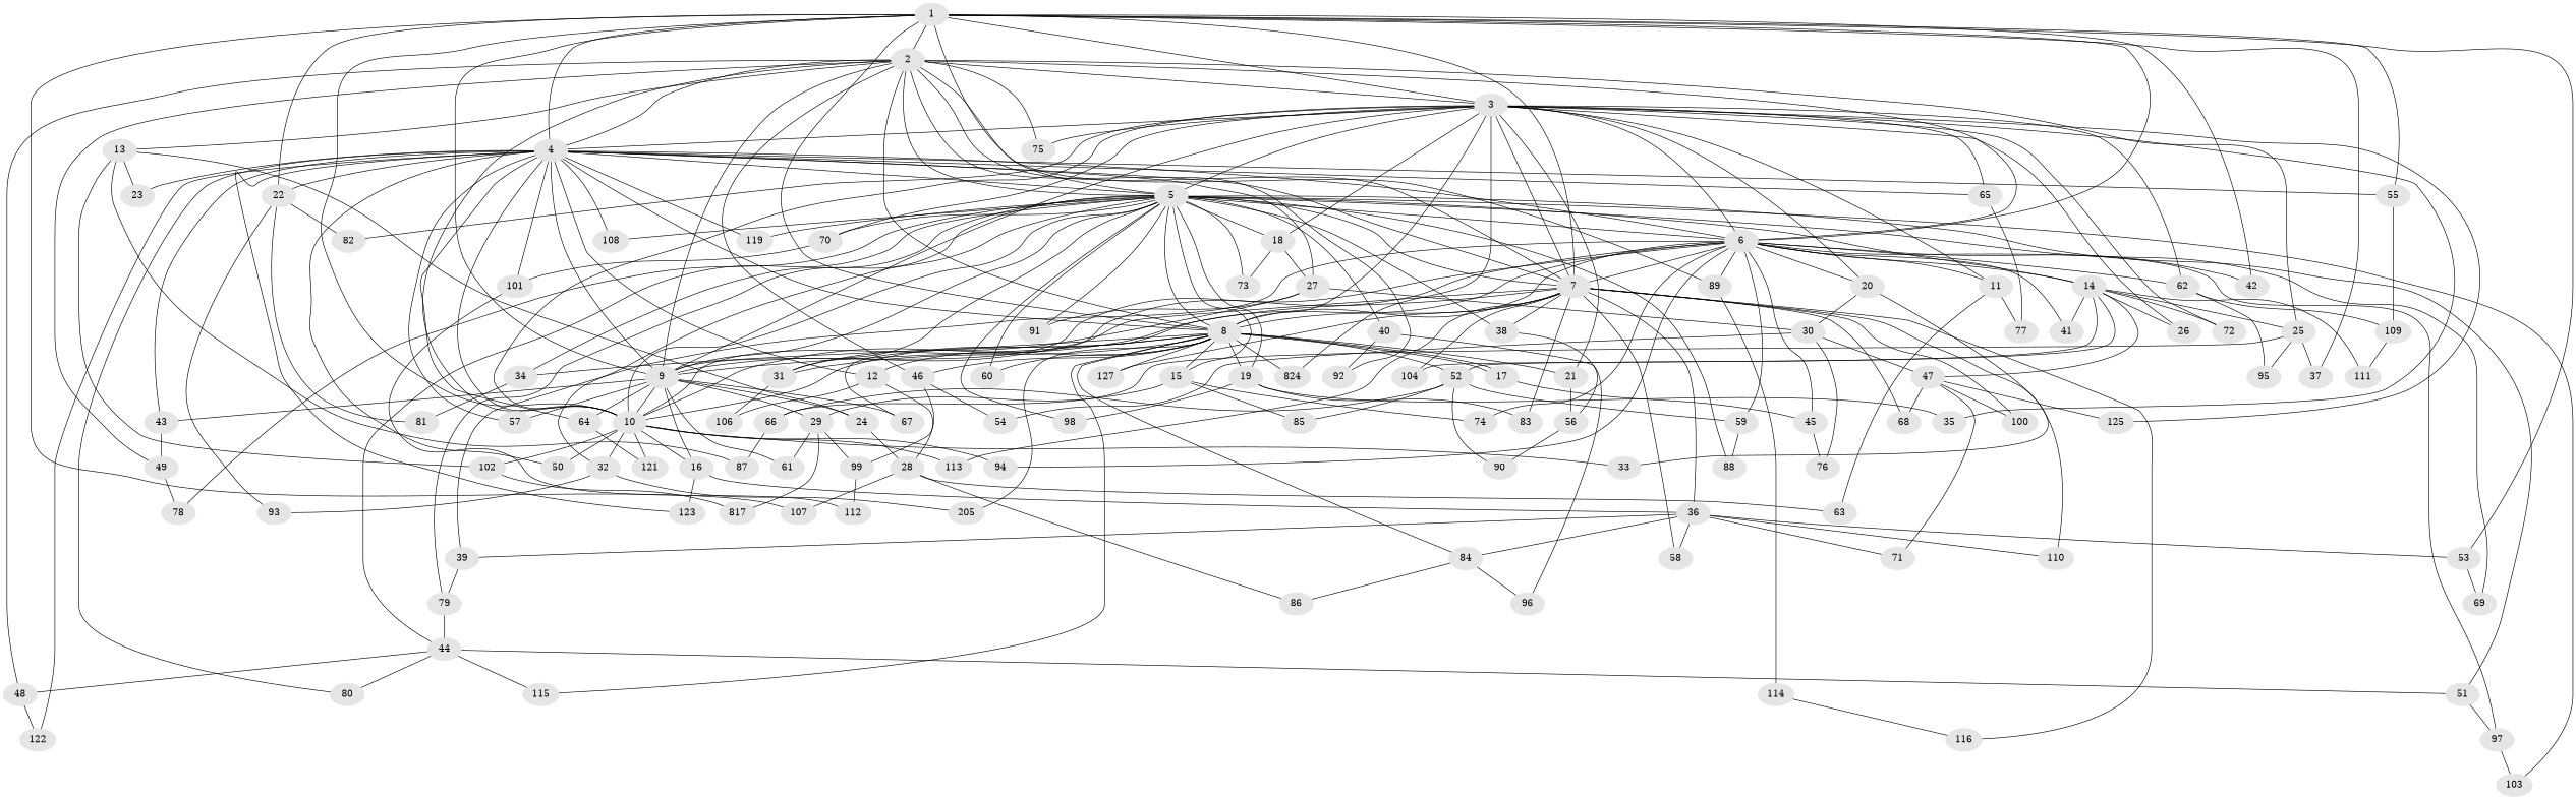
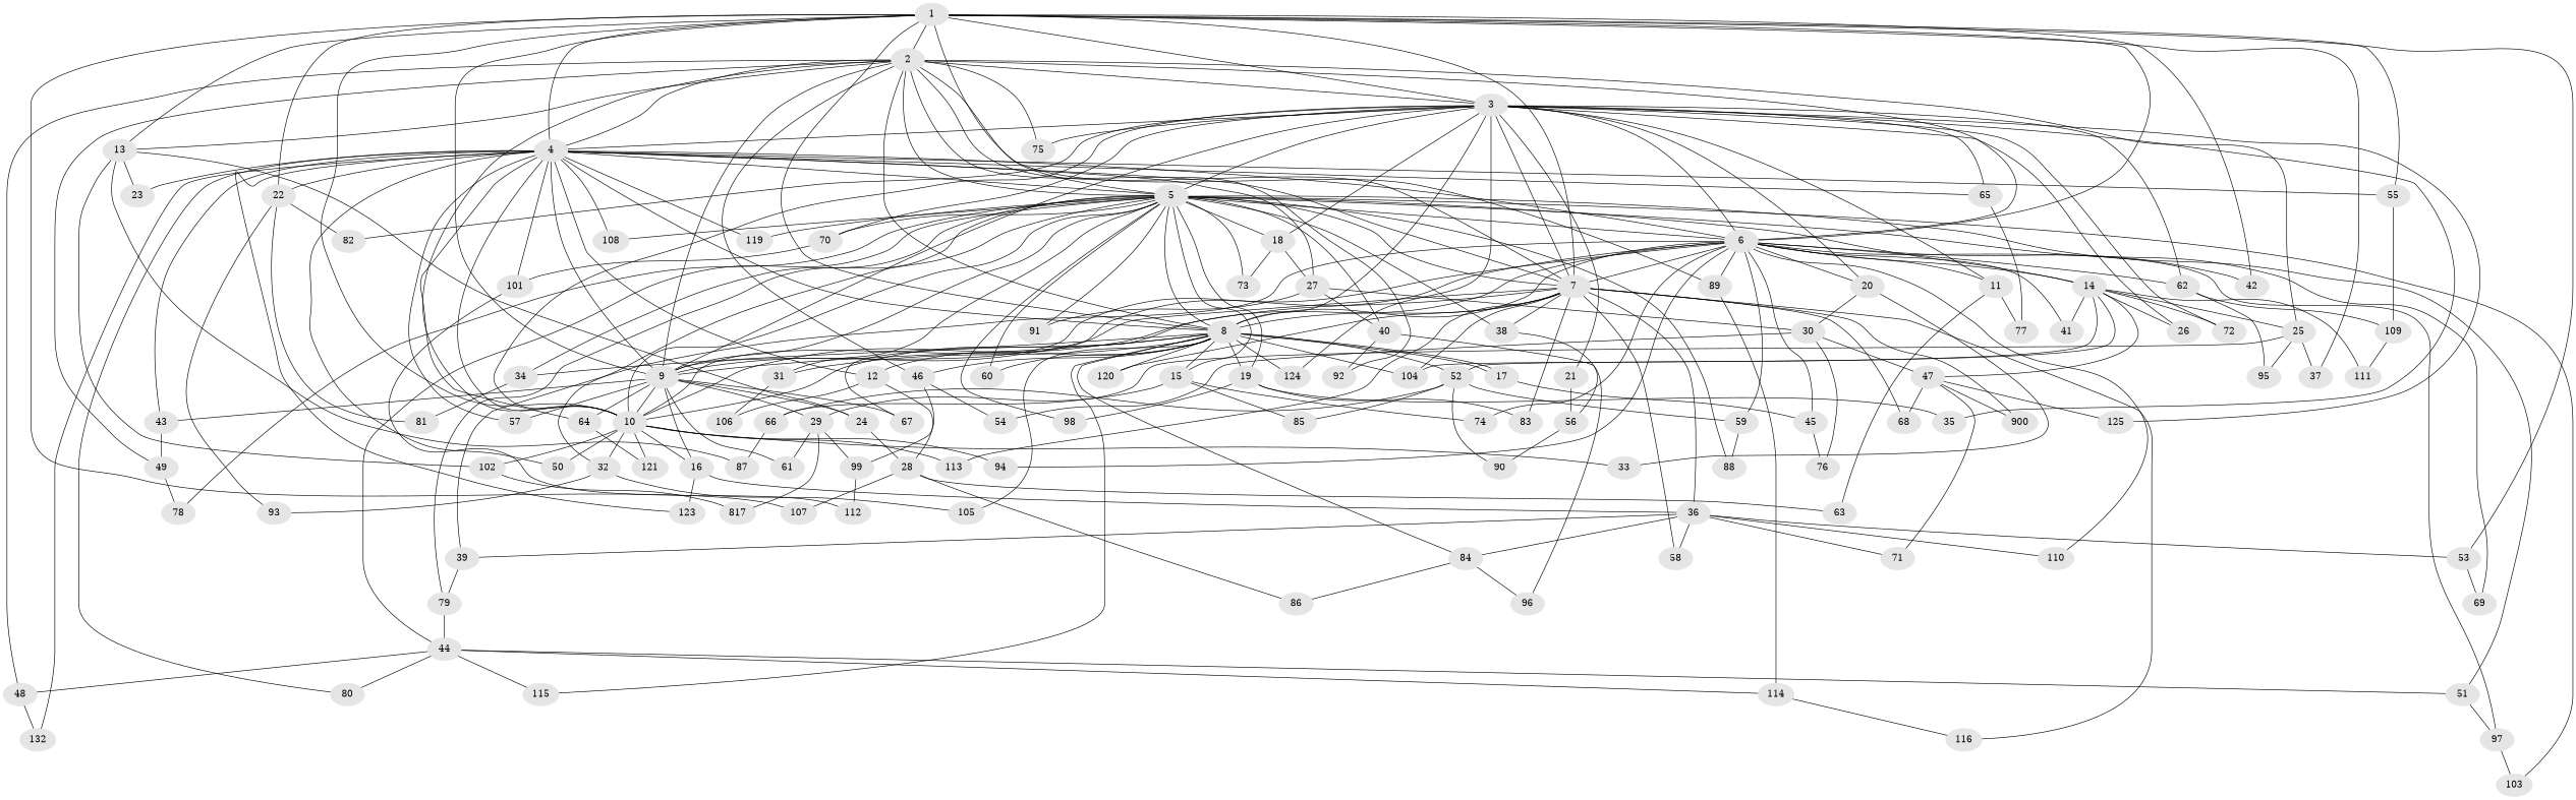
  graph {
    node [color=gray90 style=filled]
    1
    2
    3
    4
    5
    6
    7
    8
    9
    10
    13
    22
    37
    42
    53
    55
    107
    25
    46
    48
    49
    75
    89
    92
    11
    18
    20
    21
    26
    35
    62
    65
    70
    72
    82
-   124 [label=824]
+   124
    125
    12
    23
    27
    43
    50
    57
    64
    80
    101
    108
    119
-   122
+   122 [label=132]
    123
    14
    15
    19
    31
    32
    34
    38
    40
    44
    51
    60
    69
    73
    78
    79
    88
    91
    98
    103
    39
    41
    45
    59
    67
    74
    94
    97
    110
    36
    58
    68
    83
-   100
+   100 [label=900]
    104
    113
    116
-   120 [label=127]
+   120
    17
    52
    84
-   105 [label=205]
+   105
    115
    16
    24
    29
    61
    33
    102
    121
    87
    81
    93
    109
    66
    95
    99
    54
    114
    63
    77
    30
    56
    28
    106
    112
    47
    111
    85
    96
    76
    71
    90
    86
    n124 [label=817]
    1 -- 2
    1 -- 3
    1 -- 4
    1 -- 5
    1 -- 6
    1 -- 7
    1 -- 8
    1 -- 9
    1 -- 10
+   1 -- 13
    1 -- 22
    1 -- 37
    1 -- 42
    1 -- 53
    1 -- 55
    1 -- 107
    2 -- 3
    2 -- 4
    2 -- 5
    2 -- 6
    2 -- 7
    2 -- 8
    2 -- 9
    2 -- 10
    2 -- 13
    2 -- 25
    2 -- 46
    2 -- 48
    2 -- 49
    2 -- 75
    2 -- 89
    2 -- 92
    3 -- 4
    3 -- 5
    3 -- 6
    3 -- 7
    3 -- 8
    3 -- 9
    3 -- 10
    3 -- 75
    3 -- 11
    3 -- 18
    3 -- 20
    3 -- 21
    3 -- 26
    3 -- 35
    3 -- 62
    3 -- 65
    3 -- 70
    3 -- 72
    3 -- 82
    3 -- 124
    3 -- 125
    4 -- 5
    4 -- 6
    4 -- 7
    4 -- 8
    4 -- 9
    4 -- 10
    4 -- 22
    4 -- 55
    4 -- 65
    4 -- 12
    4 -- 23
    4 -- 27
    4 -- 43
    4 -- 50
    4 -- 57
    4 -- 64
    4 -- 80
    4 -- 101
    4 -- 108
    4 -- 119
    4 -- 122
    4 -- 123
    5 -- 6
    5 -- 7
    5 -- 8
    5 -- 9
    5 -- 10
    5 -- 18
    5 -- 70
    5 -- 108
    5 -- 119
    5 -- 14
    5 -- 15
    5 -- 19
    5 -- 31
    5 -- 32
    5 -- 34
    5 -- 38
    5 -- 40
    5 -- 44
    5 -- 51
    5 -- 60
    5 -- 69
    5 -- 73
    5 -- 78
    5 -- 79
    5 -- 88
    5 -- 91
    5 -- 98
    5 -- 103
    6 -- 7
    6 -- 8
    6 -- 9
    6 -- 10
    6 -- 42
    6 -- 89
    6 -- 11
    6 -- 20
    6 -- 62
    6 -- 14
    6 -- 39
    6 -- 41
    6 -- 45
    6 -- 59
    6 -- 67
    6 -- 74
    6 -- 94
    6 -- 97
-   7 -- 110
+   6 -- 110
    7 -- 8
    7 -- 9
    7 -- 10
    7 -- 38
    7 -- 36
    7 -- 58
    7 -- 68
    7 -- 83
    7 -- 100
    7 -- 104
    7 -- 113
    7 -- 116
    7 -- 120
    8 -- 9
    8 -- 10
    8 -- 46
-   8 -- 21
+   8 -- 104
    8 -- 124
    8 -- 12
    8 -- 15
    8 -- 19
    8 -- 31
    8 -- 34
    8 -- 60
    8 -- 120
    8 -- 17
    8 -- 17
    8 -- 52
    8 -- 84
    8 -- 105
    8 -- 115
    9 -- 10
    9 -- 43
    9 -- 57
    9 -- 64
    9 -- 67
    9 -- 16
    9 -- 24
    9 -- 29
    9 -- 61
    10 -- 50
    10 -- 32
    10 -- 94
    10 -- 113
    10 -- 16
    10 -- 33
    10 -- 102
    10 -- 121
    13 -- 23
    13 -- 24
    13 -- 102
    13 -- 87
    22 -- 82
    22 -- 81
    22 -- 93
    53 -- 69
    55 -- 109
    25 -- 37
    25 -- 66
    25 -- 95
    46 -- 99
    46 -- 54
    48 -- 122
    49 -- 78
    89 -- 114
    11 -- 63
    11 -- 77
    18 -- 27
    18 -- 73
    20 -- 33
    20 -- 30
    21 -- 56
    62 -- 109
    62 -- 95
    65 -- 77
    70 -- 101
    12 -- 28
    12 -- 106
-   27 -- 31
+   27 -- 40
    27 -- 91
    27 -- 30
    43 -- 49
    64 -- 121
    101 -- 112
    14 -- 25
    14 -- 26
    14 -- 72
    14 -- 41
    14 -- 104
    14 -- 52
    14 -- 47
    14 -- 111
    15 -- 74
    15 -- 29
    15 -- 85
    19 -- 35
    19 -- 98
    19 -- 83
    31 -- 106
    32 -- 105
    32 -- 93
    34 -- 81
    38 -- 56
    40 -- 92
    40 -- 96
    44 -- 48
    44 -- 80
    44 -- 51
    44 -- 115
+   44 -- 114
    51 -- 97
    79 -- 44
    39 -- 79
    45 -- 76
    59 -- 88
    97 -- 103
    36 -- 53
    36 -- 39
    36 -- 110
    36 -- 58
    36 -- 84
    36 -- 71
    17 -- 45
    52 -- 59
    52 -- 66
    52 -- 85
    52 -- 90
    84 -- 96
    84 -- 86
    16 -- 123
    16 -- 36
    24 -- 28
    29 -- 61
    29 -- 99
    29 -- n124
    102 -- n124
    109 -- 111
    66 -- 87
    99 -- 112
    114 -- 116
    30 -- 54
    30 -- 47
    30 -- 76
    56 -- 90
    28 -- 107
    28 -- 63
    28 -- 86
    47 -- 125
    47 -- 68
    47 -- 100
    47 -- 71
  }
